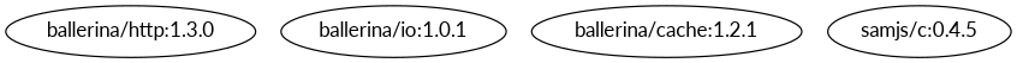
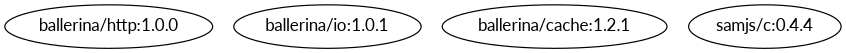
  digraph {
    fontname=Lato
    node [fontname=Lato transitive=true]
-   "ballerina/http:1.3.0" [transitive=""]
+   "ballerina/http:1.3.0" [label="ballerina/http:1.0.0" transitive=""]
    "ballerina/io:1.0.1"
    "ballerina/cache:1.2.1"
-   "samjs/c:0.4.5"
+   "samjs/c:0.4.5" [label="samjs/c:0.4.4"]
  }
